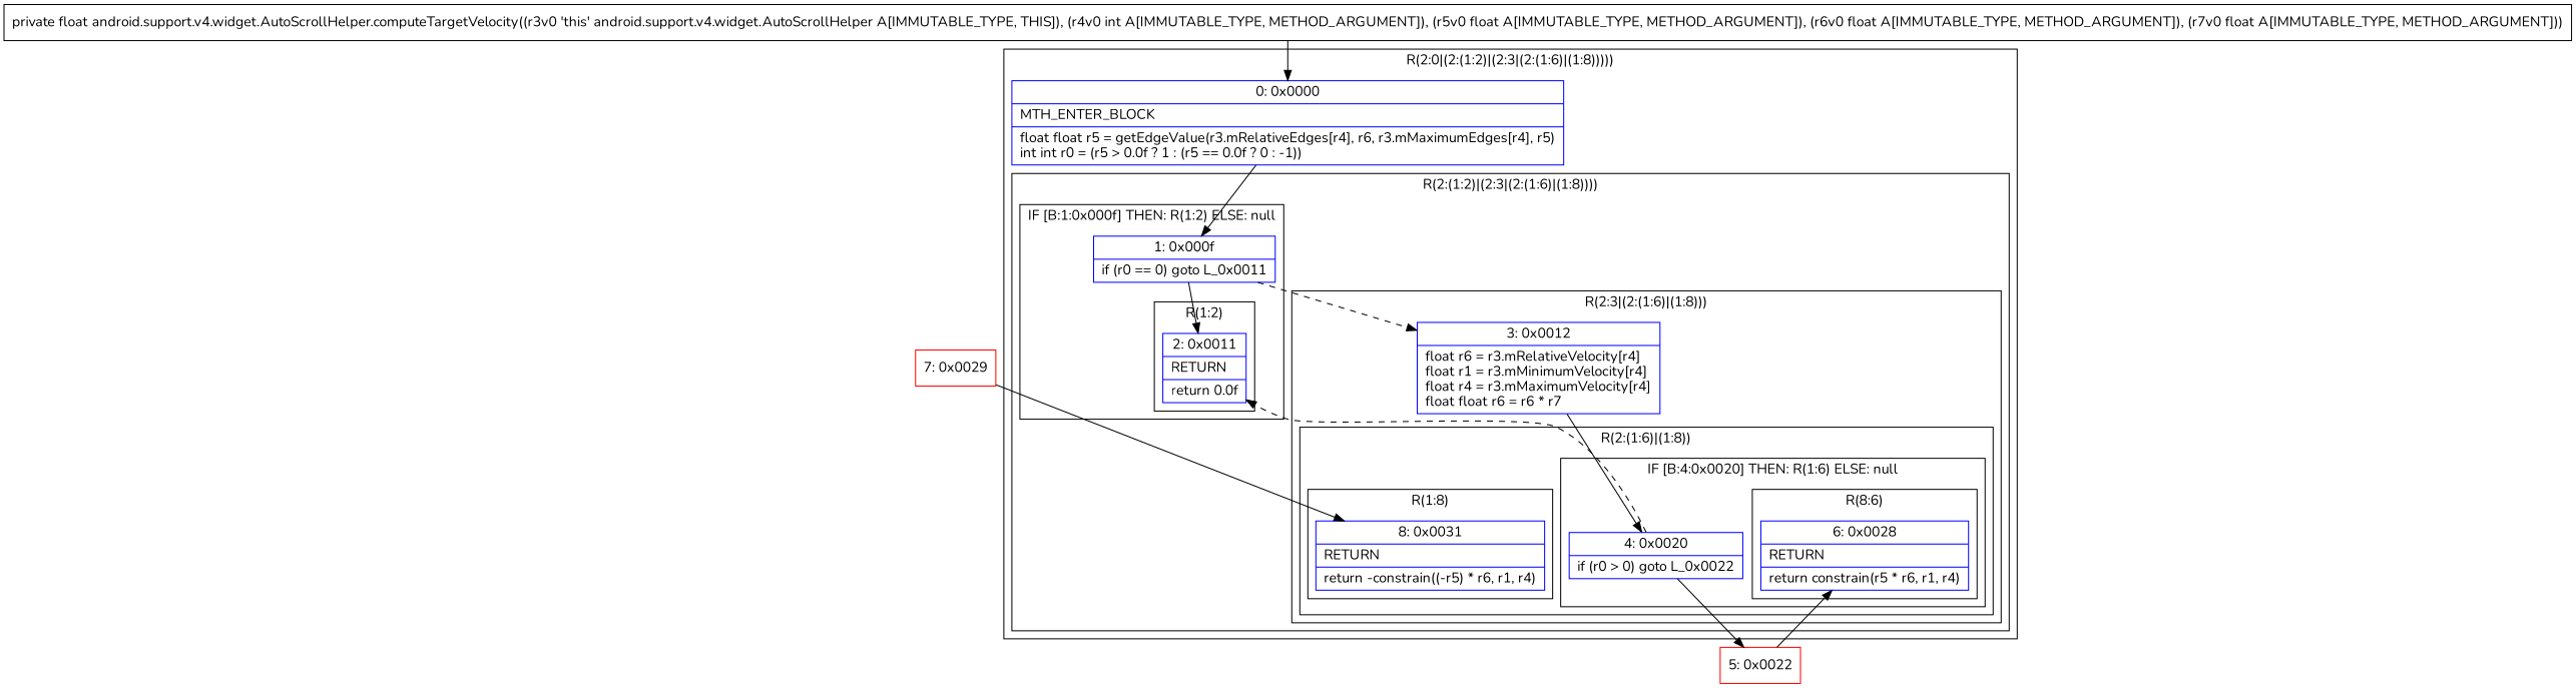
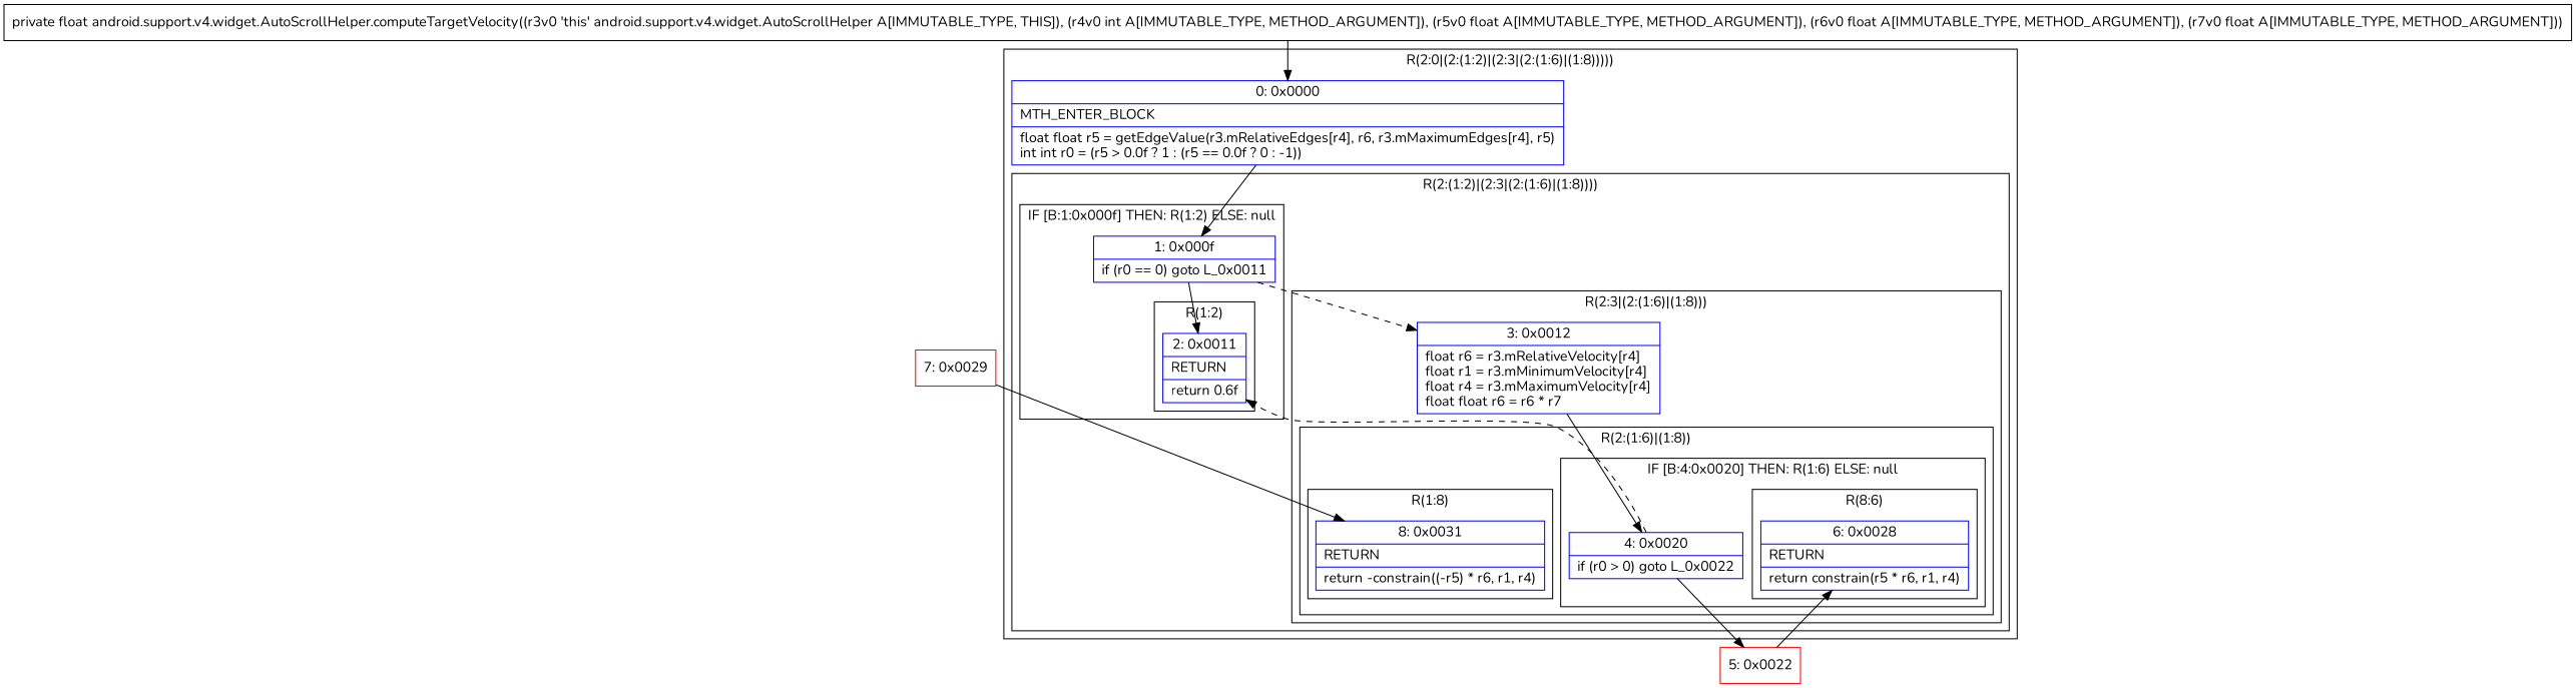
  digraph {
    fontname=Nunito
    node [color=blue fontname=Nunito shape=record]
    edge [fontname=Nunito]
-   n1 [label="{2\:\ 0x0011|RETURN\l|return 0.0f\l}"]
+   n1 [label="{2\:\ 0x0011|RETURN\l|return 0.6f\l}"]
    n2 [label="{1\:\ 0x000f|if (r0 == 0) goto L_0x0011\l}"]
    n3 [label="{6\:\ 0x0028|RETURN\l|return constrain(r5 * r6, r1, r4)\l}"]
    n4 [label="{4\:\ 0x0020|if (r0 \> 0) goto L_0x0022\l}"]
    n5 [label="{8\:\ 0x0031|RETURN\l|return \-constrain((\-r5) * r6, r1, r4)\l}"]
    n6 [label="{3\:\ 0x0012|float r6 = r3.mRelativeVelocity[r4]\lfloat r1 = r3.mMinimumVelocity[r4]\lfloat r4 = r3.mMaximumVelocity[r4]\lfloat float r6 = r6 * r7\l}"]
    n7 [label="{0\:\ 0x0000|MTH_ENTER_BLOCK\l|float float r5 = getEdgeValue(r3.mRelativeEdges[r4], r6, r3.mMaximumEdges[r4], r5)\lint int r0 = (r5 \> 0.0f ? 1 : (r5 == 0.0f ? 0 : \-1))\l}"]
    n8 [color=red label="{5\:\ 0x0022}"]
    n9 [color=red label="{7\:\ 0x0029}"]
    n10 [label="{private float android.support.v4.widget.AutoScrollHelper.computeTargetVelocity((r3v0 'this' android.support.v4.widget.AutoScrollHelper A[IMMUTABLE_TYPE, THIS]), (r4v0 int A[IMMUTABLE_TYPE, METHOD_ARGUMENT]), (r5v0 float A[IMMUTABLE_TYPE, METHOD_ARGUMENT]), (r6v0 float A[IMMUTABLE_TYPE, METHOD_ARGUMENT]), (r7v0 float A[IMMUTABLE_TYPE, METHOD_ARGUMENT])) }" color=""]
    subgraph cluster_1 {
      label="R(2:0|(2:(1:2)|(2:3|(2:(1:6)|(1:8)))))"
      n7
      subgraph cluster_2 {
        label="R(2:(1:2)|(2:3|(2:(1:6)|(1:8))))"
        subgraph cluster_3 {
          label="IF [B:1:0x000f] THEN: R(1:2) ELSE: null"
          n2
          subgraph cluster_4 {
            label="R(1:2)"
            n1
          }
        }
        subgraph cluster_5 {
          label="R(2:3|(2:(1:6)|(1:8)))"
          n6
          subgraph cluster_6 {
            label="R(2:(1:6)|(1:8))"
            subgraph cluster_7 {
              label="IF [B:4:0x0020] THEN: R(1:6) ELSE: null"
              n4
              subgraph cluster_8 {
                label="R(8:6)"
                n3
              }
            }
            subgraph cluster_9 {
              label="R(1:8)"
              n5
            }
          }
        }
      }
    }
    n2 -> n1
    n2 -> n6 [style=dashed]
    n4 -> n1 [style=dashed]
    n4 -> n8
    n6 -> n4
    n7 -> n2
    n8 -> n3
    n9 -> n5
    n10 -> n7
  }
